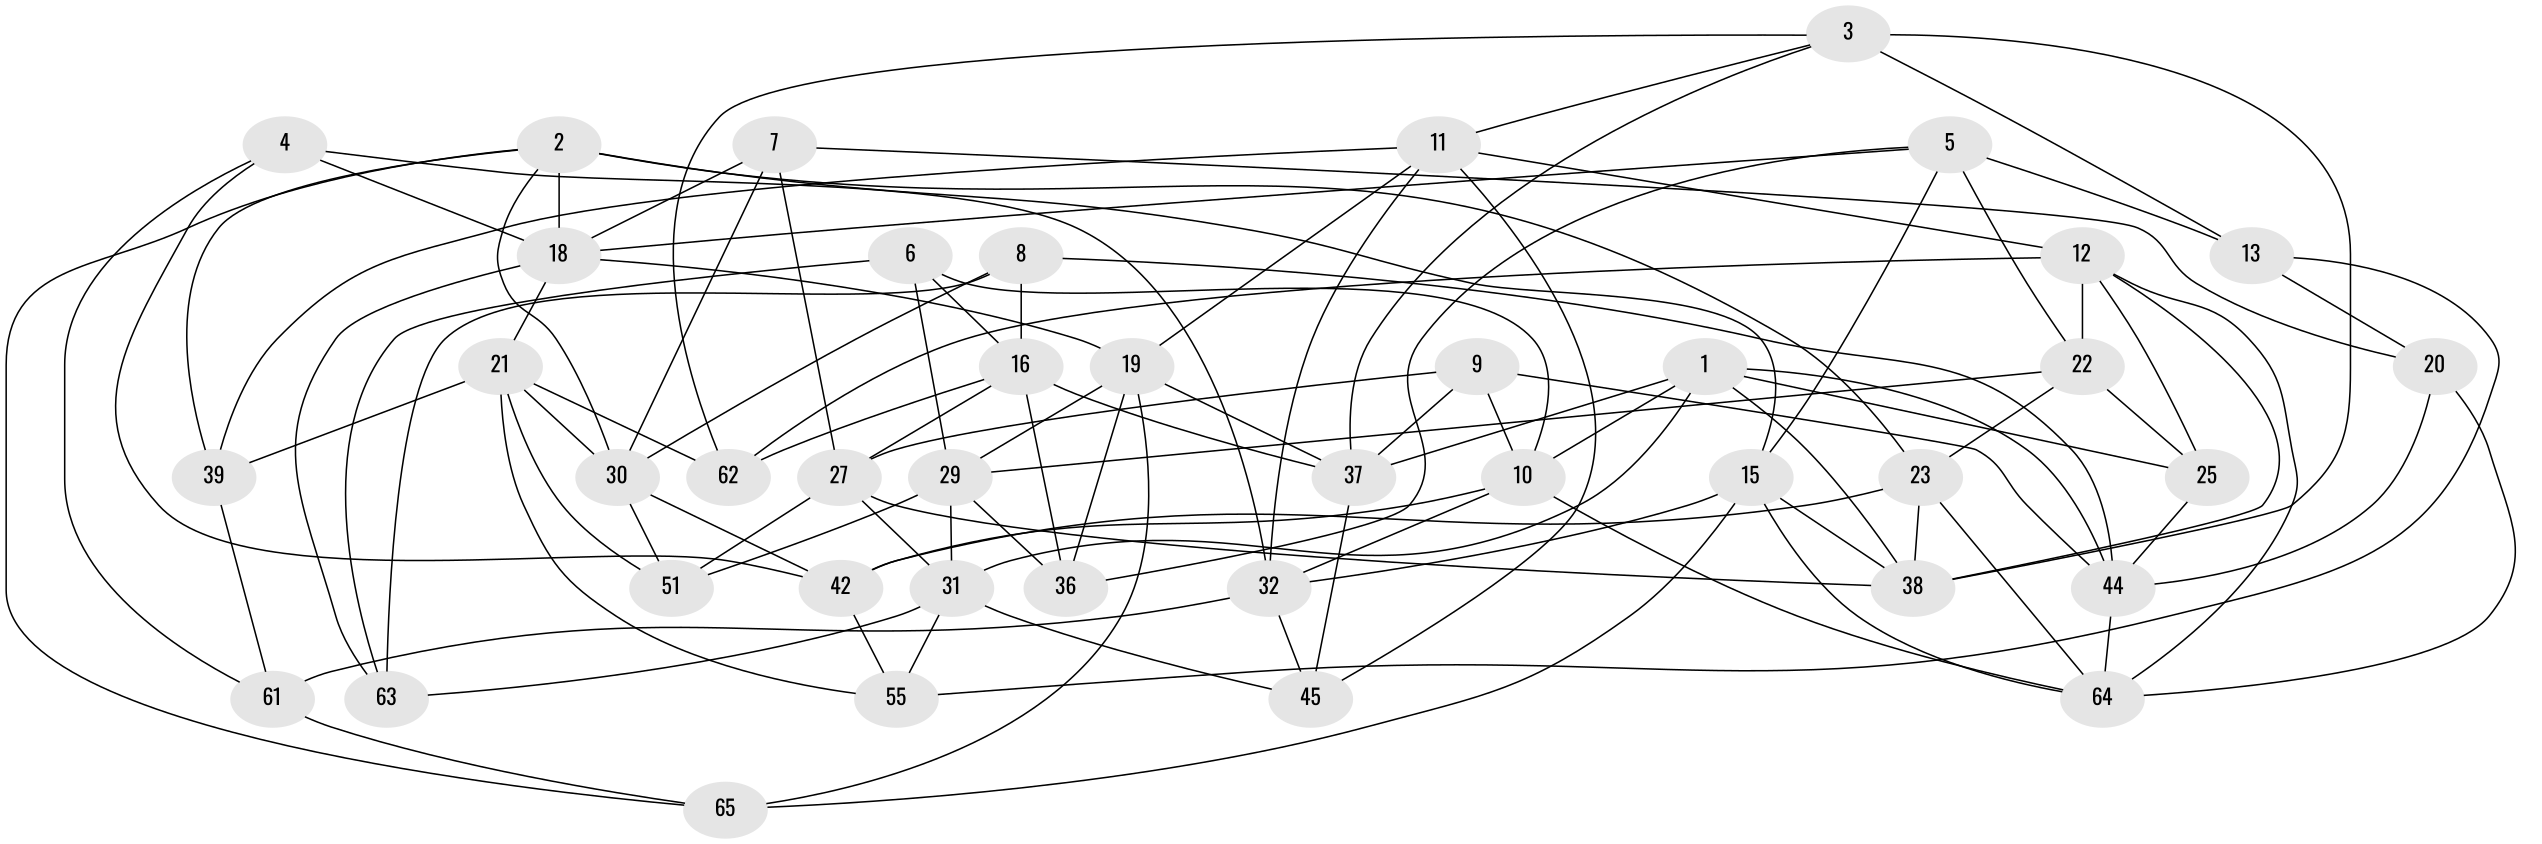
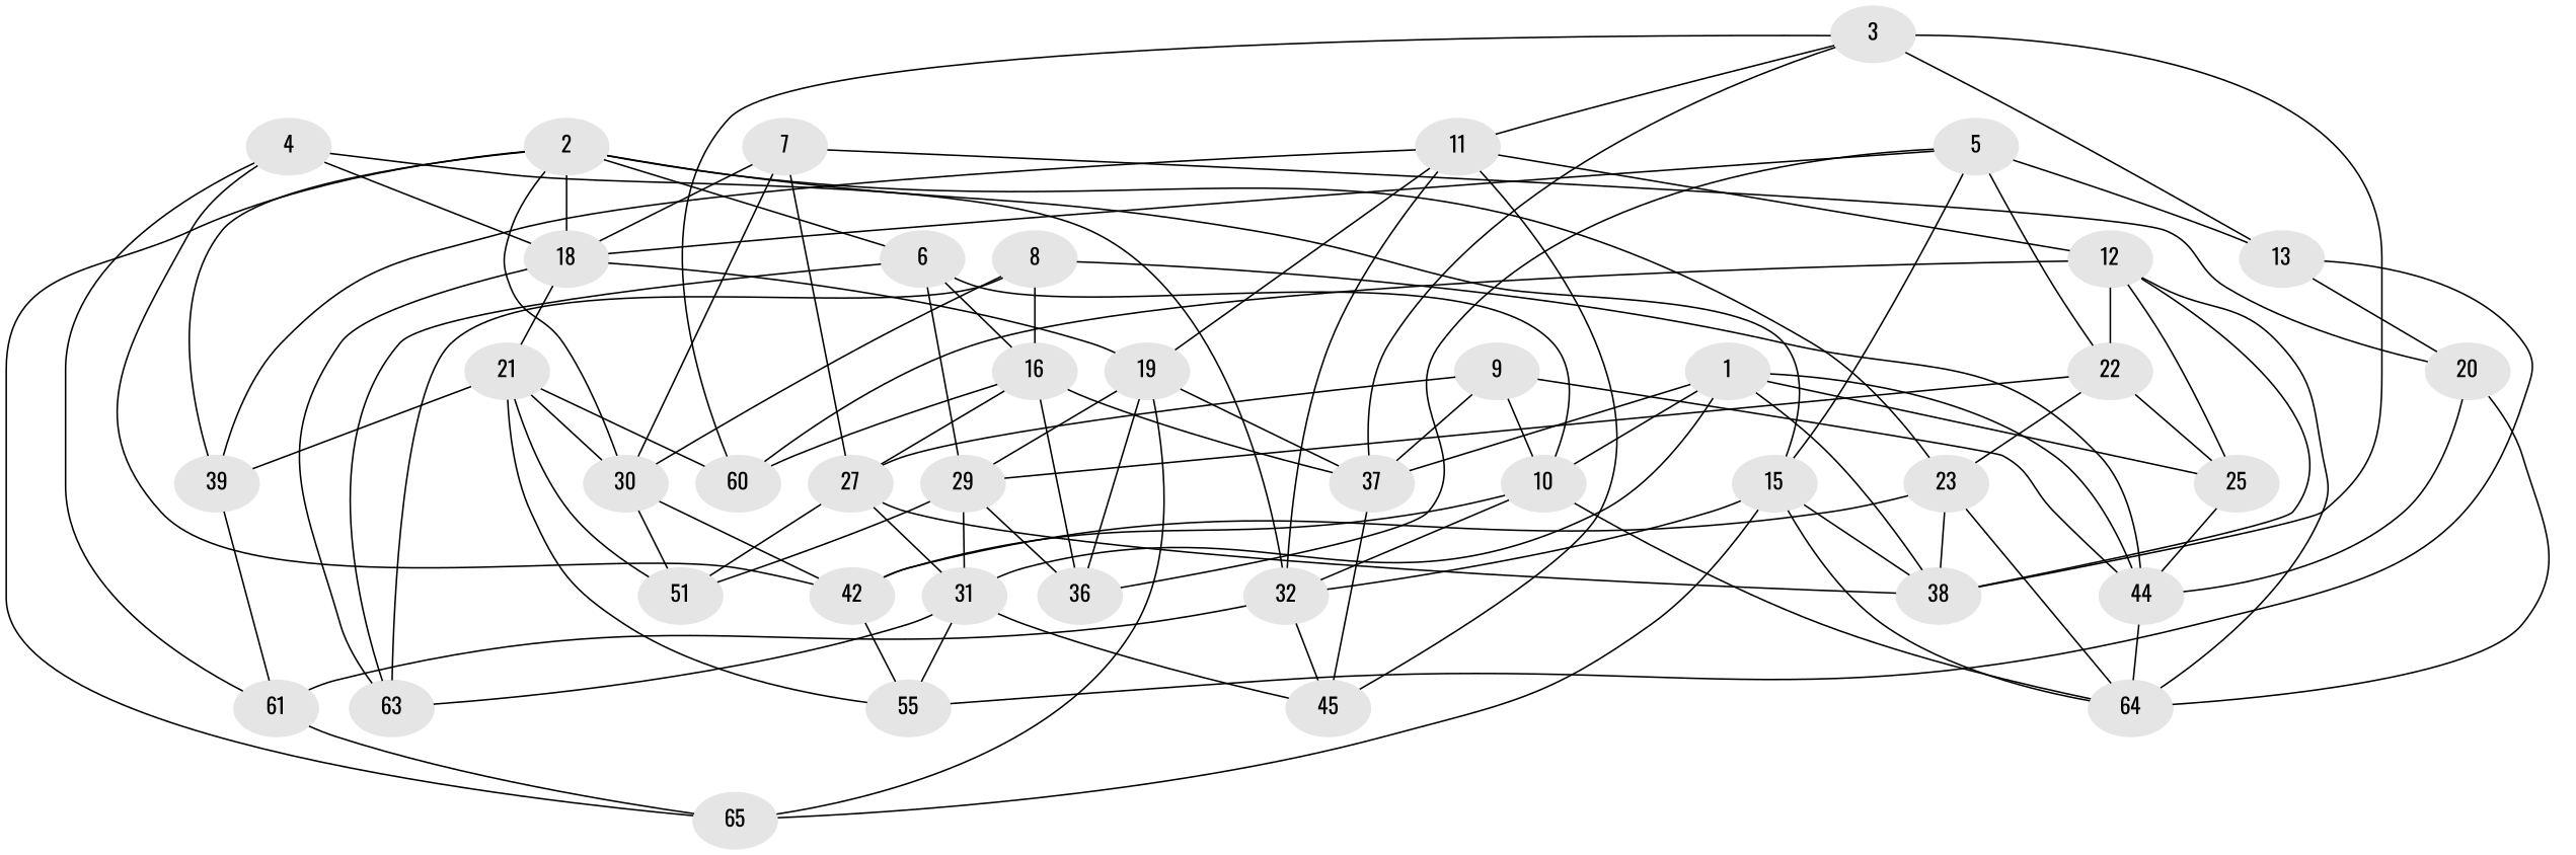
  graph {
    fontname=Oswald
    node [color=gray90 fontname=Oswald style=filled]
    edge [fontname=Oswald]
    1 [super="+14"]
    10 [super="+28"]
    25
    31 [super="+33"]
    37 [super="+57"]
    38 [super="+50"]
    n7 [label=44 super="+43"]
    32 [super="+60"]
    42 [super="+48"]
    64 [super="+66"]
    63
    45
    55
    2 [super="+59"]
    6 [super="+35"]
    15 [super="+26"]
    18 [super="+54"]
    23 [super="+58"]
    30 [super="+49"]
    39
    65
    16 [super="+56"]
    29 [super="+40"]
    19 [super="+52"]
    21 [super="+44"]
    51
    61
    3 [super="+47"]
    11 [super="+17"]
    13 [super="+34"]
-   62
+   62 [label=60]
    12 [super="+67"]
    20
    4
    5 [super="+24"]
    22 [super="+46"]
    36
    27 [super="+53"]
    7
    8
    9
    1 -- 10
    1 -- 25
    1 -- 31
    1 -- 37
    1 -- 38
    1 -- n7
    10 -- 32
    10 -- 42
    10 -- 64
    25 -- n7
    31 -- 63
    31 -- 45
    31 -- 55
    37 -- 45
    n7 -- 64
    32 -- 45
    32 -- 61
    42 -- 55
+   2 -- 6
    2 -- 15
    2 -- 18
    2 -- 23
    2 -- 30
    2 -- 39
    2 -- 65
    6 -- 10
    6 -- 63
    6 -- 16
    6 -- 29
    15 -- 38
    15 -- 32
    15 -- 64
    15 -- 65
    18 -- 63
    18 -- 19
    18 -- 21
    23 -- 38
    23 -- 42 [weight=2]
    23 -- 64
    30 -- 42
    30 -- 51
    39 -- 61
    16 -- 37
    16 -- 62
    16 -- 36
    16 -- 27
    29 -- 31
    29 -- 51
    29 -- 36
    19 -- 37
    19 -- 65
    19 -- 29
    19 -- 36
    21 -- 55
    21 -- 30
    21 -- 39
    21 -- 51
    21 -- 62
    61 -- 65
    3 -- 37
    3 -- 38
    3 -- 11
    3 -- 13 [weight=2]
    3 -- 62
    11 -- 32
    11 -- 45
    11 -- 39
    11 -- 19
    11 -- 12
    13 -- 55
    13 -- 20
    12 -- 25
    12 -- 38
    12 -- 64
    12 -- 62
    12 -- 22
    20 -- n7
    20 -- 64
    4 -- 32
    4 -- 42
    4 -- 18
    4 -- 61
    5 -- 15
    5 -- 18
    5 -- 13
    5 -- 22 [weight=2]
    5 -- 36
    22 -- 25
    22 -- 23
    22 -- 29
    27 -- 31
    27 -- 38
    27 -- 51
    7 -- 18
    7 -- 30
    7 -- 20
    7 -- 27
    8 -- n7
    8 -- 63
    8 -- 30
    8 -- 16
    9 -- 10
    9 -- 37
    9 -- n7
    9 -- 27
  }
